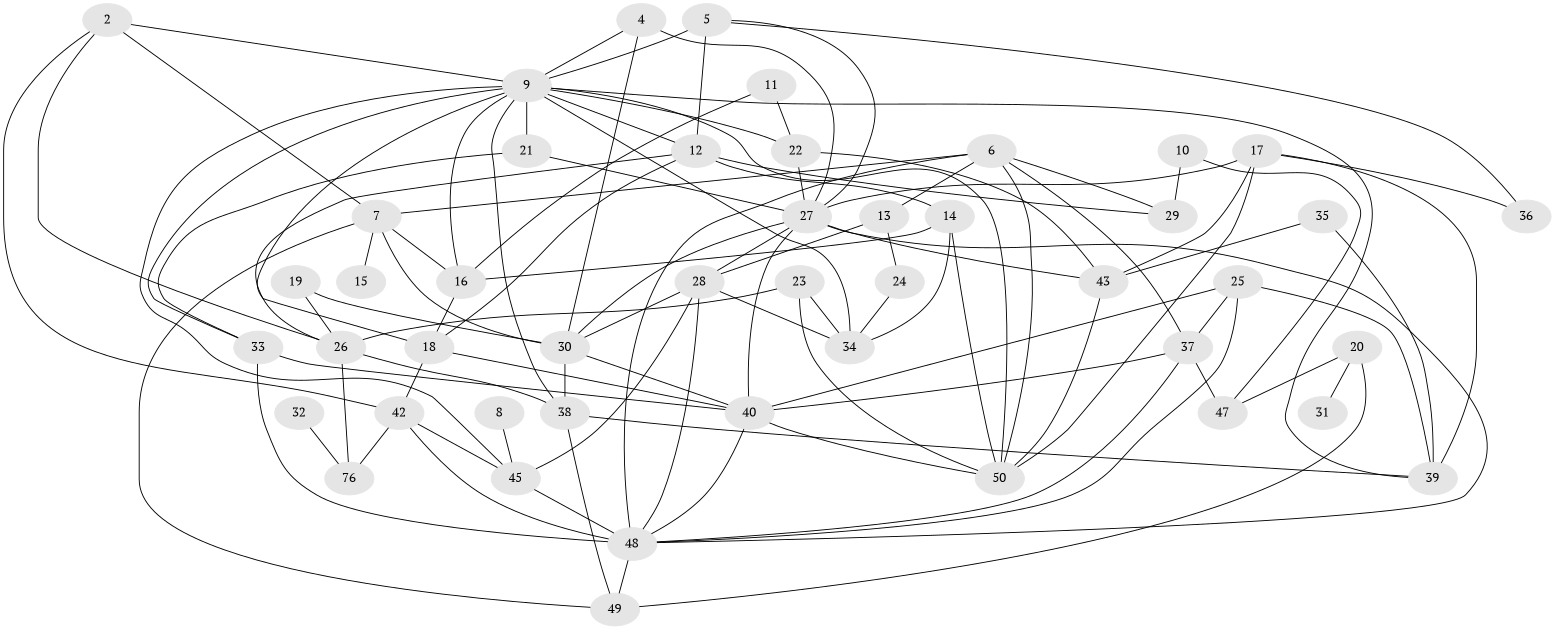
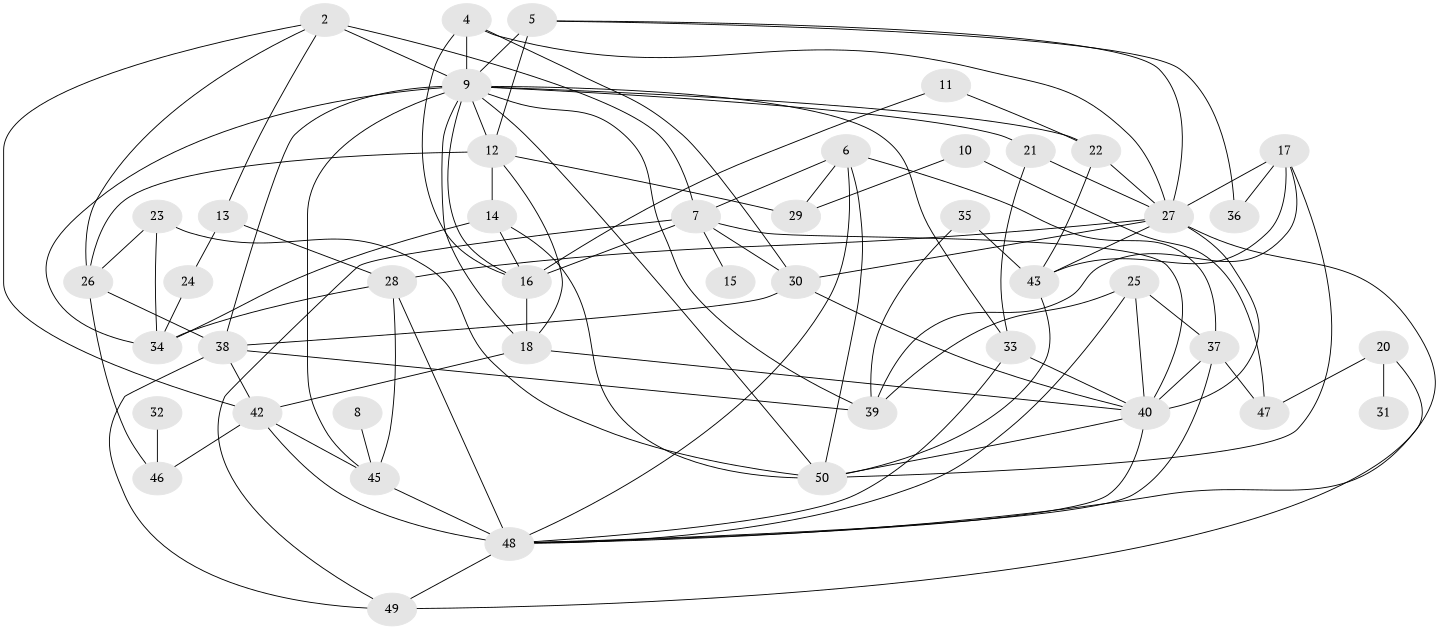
  graph {
    fontname="PT Serif"
    node [color=gray90 fontname="PT Serif" style=filled]
    edge [fontname="PT Serif" weight=1.0]
    2
    7
    9
    13
    26
    42
    16
    30
    15
    40
    49
    12
    50
    45
    18
    21
    22
    33
    34
    38
    39
    24
    28
-   46 [label=76]
+   46
    48
    4
    27
    43
    5
    36
    29
    14
    6
    37
    47
    8
    10
    11
    17
-   19
    20
    31
    23
    25
    32
    35
    2 -- 7
    2 -- 9 [weight=2.0]
-   6 -- 13
+   2 -- 13
    2 -- 26
    2 -- 42
    7 -- 16
    7 -- 30
    7 -- 15
+   7 -- 40
    7 -- 49
    9 -- 16
    9 -- 12
    9 -- 50
    9 -- 45
    9 -- 18 [weight=2.0]
    9 -- 21
    9 -- 22
    9 -- 33
    9 -- 34
    9 -- 38
    9 -- 39
    13 -- 24
    13 -- 28
    26 -- 38
    26 -- 46
    42 -- 45
    42 -- 46
    42 -- 48 [weight=2.0]
    16 -- 18
    30 -- 40
    30 -- 38
    40 -- 50
    40 -- 48
    12 -- 26
    12 -- 18
    12 -- 29
    12 -- 14
    45 -- 48 [weight=2.0]
    18 -- 42
    18 -- 40
    21 -- 33
    21 -- 27
    22 -- 27
    22 -- 43
    33 -- 40
    33 -- 48
+   38 -- 42
    38 -- 49
    38 -- 39
    24 -- 34
-   28 -- 30
    28 -- 45
    28 -- 34
    28 -- 48
    48 -- 49
    4 -- 9
+   4 -- 16
    4 -- 30
    4 -- 27
    27 -- 30
    27 -- 40
    27 -- 28
    27 -- 48
    27 -- 43
    43 -- 50
    5 -- 9 [weight=2.0]
    5 -- 12
    5 -- 27
    5 -- 36
    14 -- 16
    14 -- 50
    14 -- 34
    6 -- 7
    6 -- 50
    6 -- 48
    6 -- 29
    6 -- 37
    37 -- 40 [weight=2.0]
    37 -- 48
    37 -- 47
    8 -- 45
    10 -- 29
    10 -- 47
    11 -- 16
    11 -- 22
    17 -- 50
    17 -- 39
    17 -- 27
    17 -- 43
    17 -- 36
-   19 -- 26
-   19 -- 30
    20 -- 49
    20 -- 47
    20 -- 31
    23 -- 26
    23 -- 50
    23 -- 34
    25 -- 40
    25 -- 39
    25 -- 48
    25 -- 37
    32 -- 46
    35 -- 39 [weight=2.0]
    35 -- 43
  }
